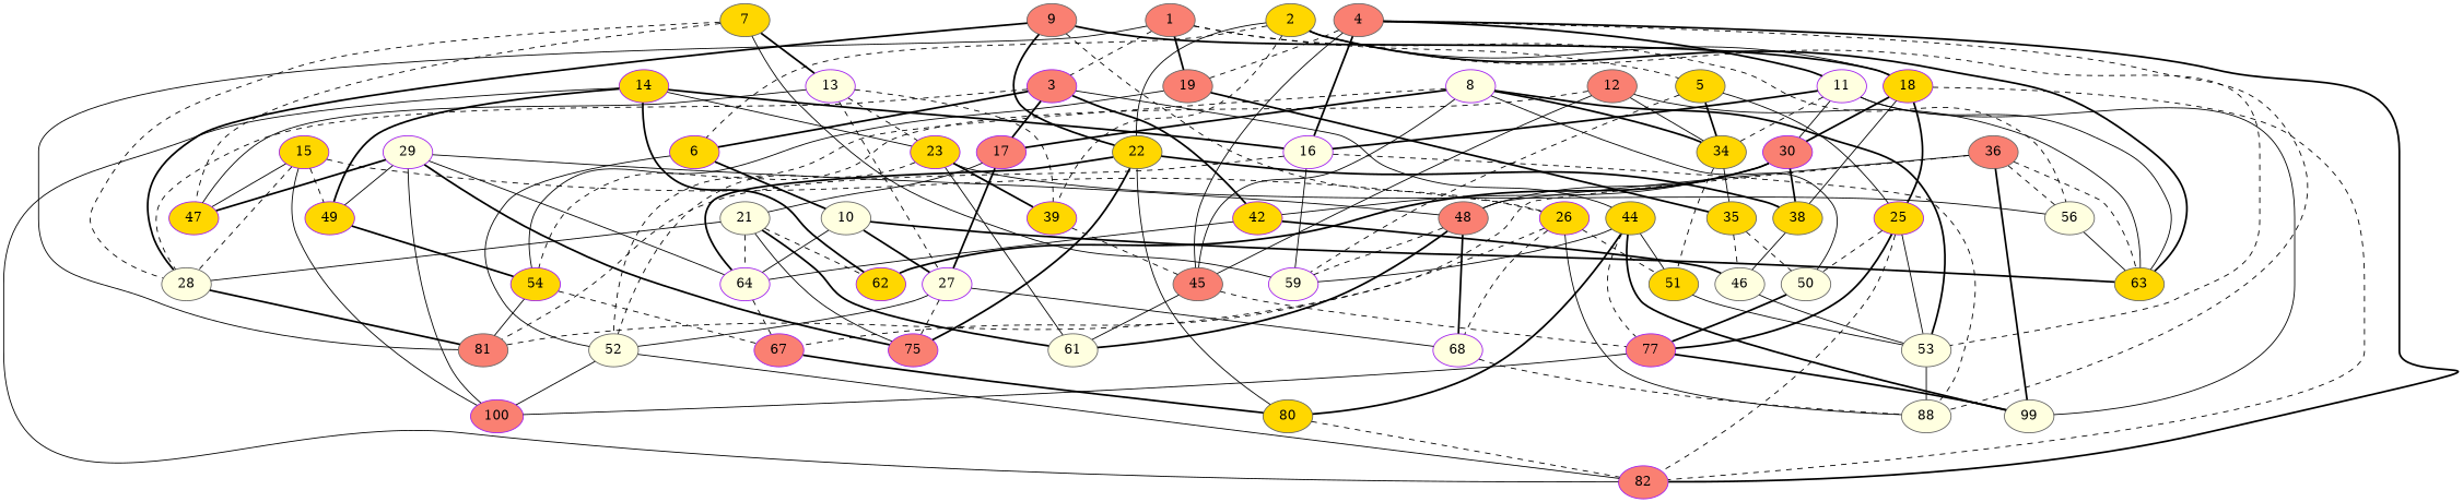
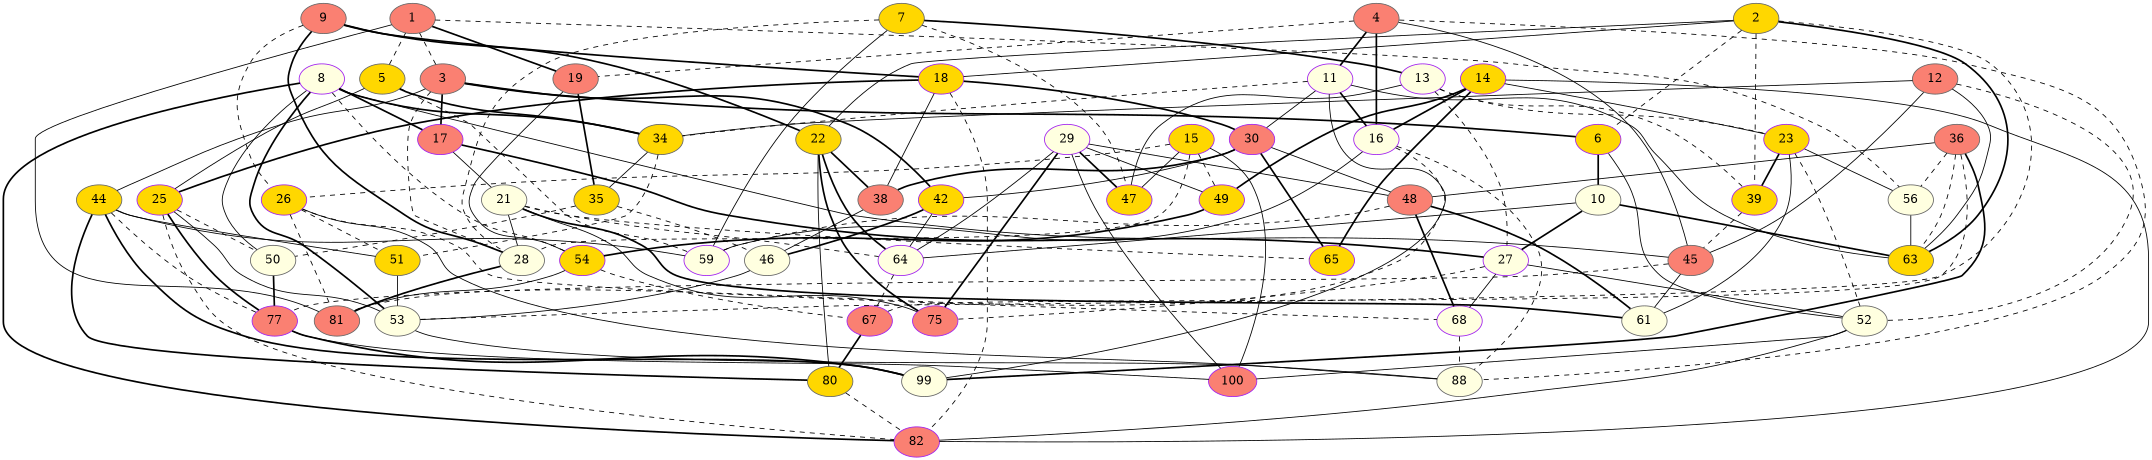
  graph {
    node [color=gray40 fillcolor=gold style=filled]
    edge [style=solid]
    1 [fillcolor=salmon super="+62"]
-   3 [color=purple fillcolor=salmon super="+66"]
+   3 [fillcolor=salmon super="+66"]
    5
    19 [fillcolor=salmon]
    56 [fillcolor=lightyellow]
    81 [fillcolor=salmon super="+91"]
    6 [color=purple]
    17 [color=purple fillcolor=salmon]
    28 [fillcolor=lightyellow super="+69"]
    42 [color=purple]
    44 [super="+86"]
    25 [color=purple super="+79"]
    34 [super="+92"]
    59 [color=purple fillcolor=lightyellow super="+93"]
    54 [color=purple super="+72"]
    35
    63 [super="+71"]
    2 [super="+31"]
    18 [color=purple super="+99"]
    22 [super="+85"]
    39 [color=purple]
    53 [fillcolor=lightyellow super="+70"]
    10 [fillcolor=lightyellow]
    52 [fillcolor=lightyellow super="+78"]
    82 [color=purple fillcolor=salmon super="+89"]
    30 [color=purple fillcolor=salmon super="+43"]
-   38
+   38 [fillcolor=salmon]
    64 [color=purple fillcolor=lightyellow super="+95"]
    75 [color=purple fillcolor=salmon]
    80
    45 [fillcolor=salmon super="+94"]
    88 [fillcolor=lightyellow super="+96"]
    27 [color=purple fillcolor=lightyellow super="+41"]
    21 [fillcolor=lightyellow super="+57"]
    46 [fillcolor=lightyellow super="+55"]
    n36 [fillcolor=lightyellow label=99]
    77 [color=purple fillcolor=salmon super="+84"]
    51
    4 [fillcolor=salmon super="+40"]
    11 [color=purple fillcolor=lightyellow super="+20"]
    16 [color=purple fillcolor=lightyellow super="+32"]
    61 [fillcolor=lightyellow]
    50 [fillcolor=lightyellow]
    100 [color=purple fillcolor=salmon]
    7 [super="+60"]
    13 [color=purple fillcolor=lightyellow super="+98"]
    47 [color=purple]
    23 [color=purple super="+24"]
    8 [color=purple fillcolor=lightyellow super="+33"]
    67 [color=purple fillcolor=salmon]
    9 [fillcolor=salmon]
    26 [color=purple super="+73"]
    68 [color=purple fillcolor=lightyellow]
-   65 [color=purple label=62]
+   65 [color=purple]
    48 [fillcolor=salmon super="+58"]
    12 [fillcolor=salmon]
    14 [color=purple super="+37"]
    49 [color=purple super="+90"]
    15 [color=purple super="+76"]
    29 [color=purple fillcolor=lightyellow super="+74"]
    36 [fillcolor=salmon super="+83"]
    1 -- 3 [style=dashed]
    1 -- 5 [style=dashed]
    1 -- 19 [style=bold]
    1 -- 56 [style=dashed]
    1 -- 81 [weight=2]
    3 -- 6 [style=bold]
    3 -- 17 [style=bold]
    3 -- 28 [style=dashed]
    3 -- 42 [style=bold]
    3 -- 44
    5 -- 25
    5 -- 34 [style=bold]
    5 -- 59 [style=dashed]
    19 -- 54
    19 -- 35 [style=bold]
    56 -- 63
    6 -- 10 [style=bold]
    6 -- 52
    17 -- 27 [style=bold]
    17 -- 21
    28 -- 81 [style=bold]
    42 -- 64
    42 -- 46 [style=bold]
    44 -- 59
    44 -- 80 [style=bold]
    44 -- n36 [style=bold]
    44 -- 77 [style=dashed]
    44 -- 51
    25 -- 53
    25 -- 82 [style=dashed]
    25 -- 77 [style=bold]
    25 -- 50 [style=dashed]
    34 -- 35
    34 -- 51 [style=dashed]
    54 -- 81
    54 -- 67 [style=dashed]
    35 -- 46 [style=dashed]
    35 -- 50 [style=dashed]
    2 -- 6 [style=dashed]
    2 -- 63 [style=bold]
    2 -- 18
    2 -- 22
    2 -- 39 [style=dashed]
    2 -- 53 [style=dashed]
    18 -- 25 [style=bold]
    18 -- 82 [style=dashed]
    18 -- 30 [style=bold]
    18 -- 38
    22 -- 38 [style=bold]
    22 -- 64 [style=bold]
    22 -- 75 [style=bold]
    22 -- 80
    39 -- 45 [style=dashed]
    53 -- 88
    10 -- 63 [style=bold]
    10 -- 64
    10 -- 27 [style=bold]
    52 -- 82
    52 -- 100
    30 -- 42
    30 -- 38 [style=bold]
    30 -- 65 [style=bold]
    30 -- 48
    38 -- 46
    64 -- 67 [style=dashed]
    80 -- 82 [style=dashed]
    45 -- 77 [style=dashed]
    45 -- 61
    27 -- 52
    27 -- 75 [style=dashed]
    27 -- 68
    21 -- 28
    21 -- 64 [style=dashed]
    21 -- 75
    21 -- 61 [style=bold]
    21 -- 65 [style=dashed]
    46 -- 53
    77 -- n36 [style=bold]
    77 -- 100
    51 -- 53
    4 -- 19 [style=dashed]
-   4 -- 82 [style=bold]
+   8 -- 82 [style=bold]
    4 -- 45
    4 -- 88 [style=dashed]
    4 -- 11 [style=bold]
    4 -- 16 [style=bold]
    11 -- 34 [style=dashed]
    11 -- 63
    11 -- 30
    11 -- n36
    11 -- 16 [style=bold]
    16 -- 81 [style=dashed]
    16 -- 59
    16 -- 88 [style=dashed]
    50 -- 77 [style=bold]
    7 -- 28 [style=dashed]
    7 -- 59 [weight=2]
    7 -- 13 [style=bold weight=2]
    7 -- 47 [style=dashed]
    13 -- 39 [style=dashed]
    13 -- 27 [style=dashed]
    13 -- 47
    13 -- 23 [style=dashed]
    23 -- 56
    23 -- 39 [style=bold]
    23 -- 52 [style=dashed]
    23 -- 61
    8 -- 17 [style=bold]
    8 -- 34 [style=bold]
    8 -- 54 [style=dashed]
    8 -- 53 [style=bold]
    8 -- 45
    8 -- 50
    67 -- 80 [style=bold]
    9 -- 28 [style=bold]
    9 -- 18 [style=bold]
    9 -- 22 [style=bold]
    9 -- 26 [style=dashed]
    26 -- 81 [style=dashed]
    26 -- 88
    26 -- 51 [style=dashed]
    26 -- 68 [style=dashed]
    68 -- 88 [style=dashed]
    48 -- 59 [style=dashed]
    48 -- 61 [style=bold]
    48 -- 68 [style=bold]
    12 -- 34
    12 -- 63
    12 -- 52 [style=dashed]
    12 -- 45
    14 -- 82
    14 -- 16 [style=bold]
    14 -- 23
    14 -- 65 [style=bold weight=2]
    14 -- 49 [style=bold]
    49 -- 54 [style=bold]
    15 -- 28 [style=dashed]
    15 -- 100
    15 -- 47
    15 -- 26 [style=dashed]
    15 -- 49 [style=dashed weight=2]
    29 -- 64
    29 -- 75 [style=bold]
    29 -- 100
    29 -- 47 [style=bold]
    29 -- 48
    29 -- 49
    36 -- 56 [style=dashed]
    36 -- 63 [style=dashed]
    36 -- n36 [style=bold]
    36 -- 67 [style=dashed]
    36 -- 48
  }
